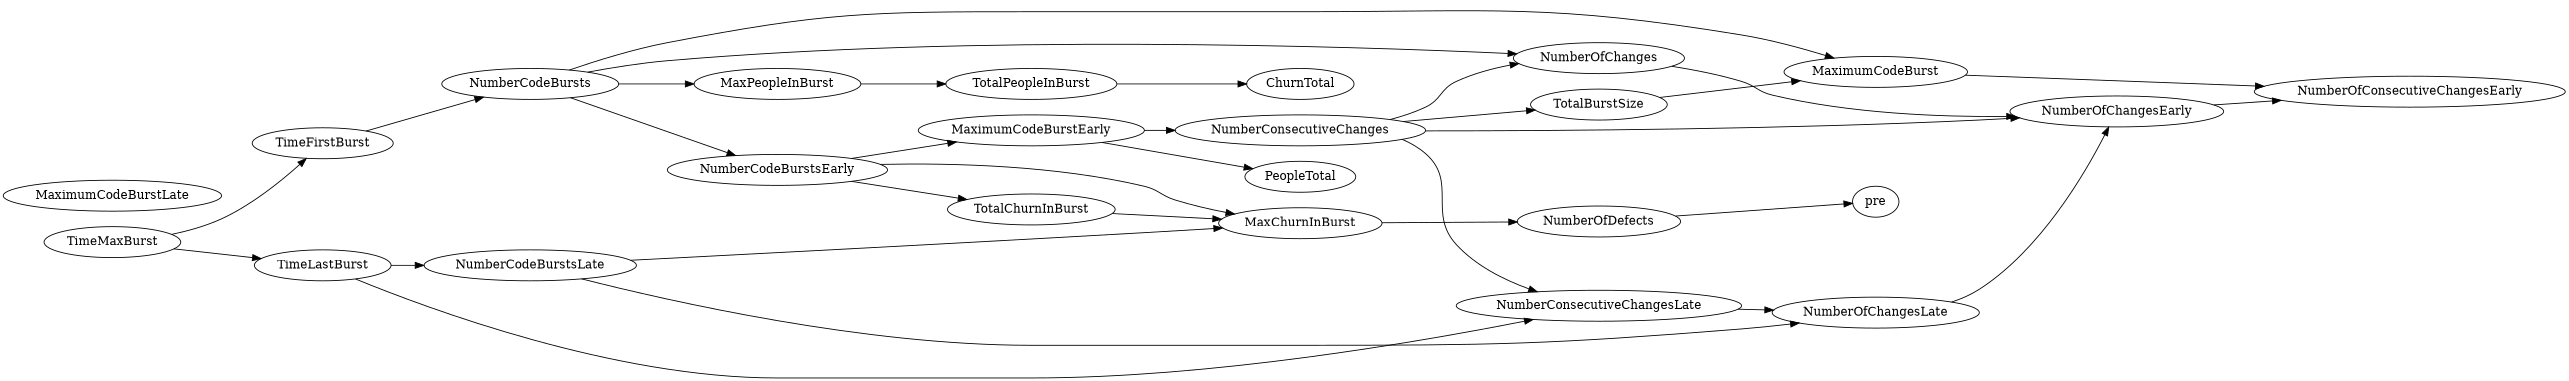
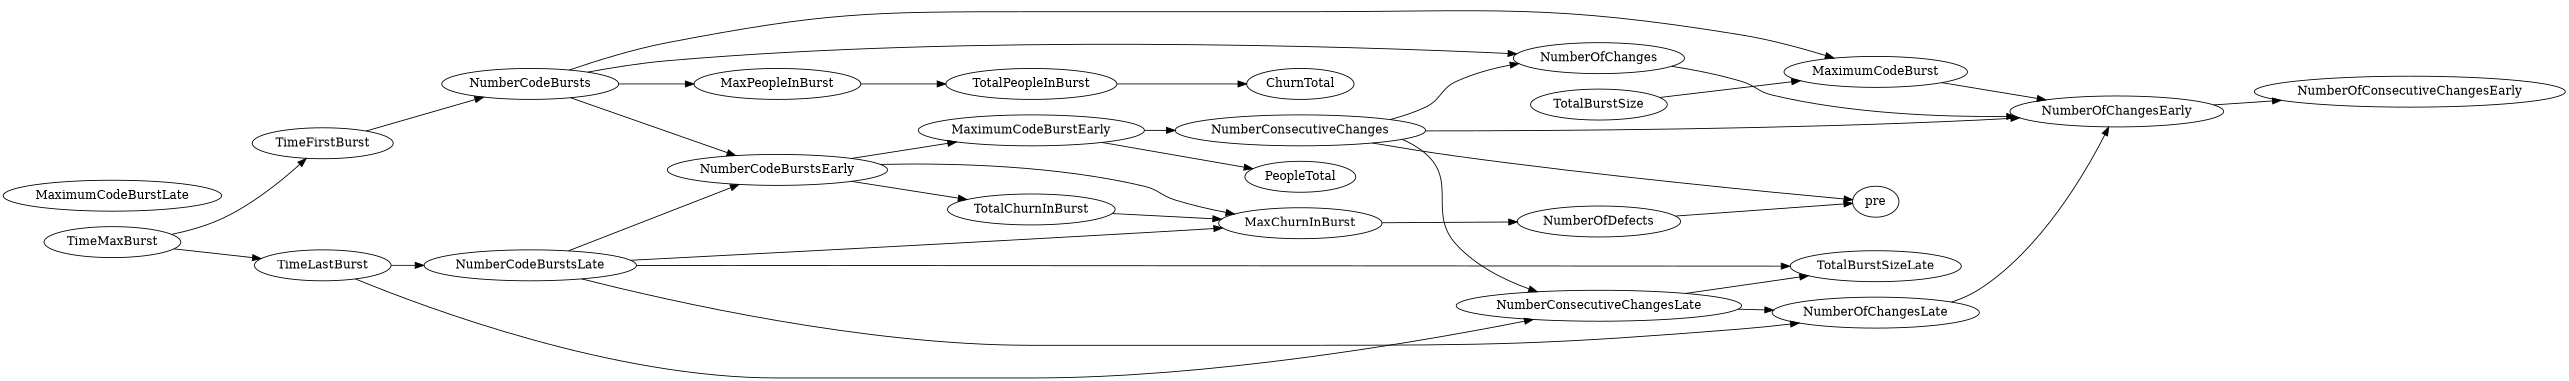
  digraph {
    rankdir=LR
    TotalPeopleInBurst
    ChurnTotal
    MaximumCodeBurstLate
    NumberOfChanges
    NumberOfChangesEarly
    NumberOfConsecutiveChangesEarly
    TotalBurstSize
    MaximumCodeBurst
    MaxPeopleInBurst
    NumberCodeBurstsLate
+   TotalBurstSizeLate
    NumberOfChangesLate
    MaxChurnInBurst
    NumberCodeBurstsEarly
    NumberOfDefects
    MaximumCodeBurstEarly
    TotalChurnInBurst
    pre
    PeopleTotal
    NumberConsecutiveChanges
    NumberConsecutiveChangesLate
    TimeFirstBurst
    NumberCodeBursts
    TimeMaxBurst
    TimeLastBurst
    TotalPeopleInBurst -> ChurnTotal
    NumberOfChanges -> NumberOfChangesEarly
    NumberOfChangesEarly -> NumberOfConsecutiveChangesEarly
    TotalBurstSize -> MaximumCodeBurst
-   MaximumCodeBurst -> NumberOfConsecutiveChangesEarly
+   MaximumCodeBurst -> NumberOfChangesEarly
    MaxPeopleInBurst -> TotalPeopleInBurst
+   NumberCodeBurstsLate -> TotalBurstSizeLate
    NumberCodeBurstsLate -> NumberOfChangesLate
    NumberCodeBurstsLate -> MaxChurnInBurst
+   NumberCodeBurstsLate -> NumberCodeBurstsEarly
    NumberOfChangesLate -> NumberOfChangesEarly
    MaxChurnInBurst -> NumberOfDefects
    NumberCodeBurstsEarly -> MaxChurnInBurst
    NumberCodeBurstsEarly -> MaximumCodeBurstEarly
    NumberCodeBurstsEarly -> TotalChurnInBurst
    NumberOfDefects -> pre
    MaximumCodeBurstEarly -> PeopleTotal
    MaximumCodeBurstEarly -> NumberConsecutiveChanges
    TotalChurnInBurst -> MaxChurnInBurst
    NumberConsecutiveChanges -> NumberOfChanges
    NumberConsecutiveChanges -> NumberOfChangesEarly
-   NumberConsecutiveChanges -> TotalBurstSize
+   NumberConsecutiveChanges -> pre
    NumberConsecutiveChanges -> NumberConsecutiveChangesLate
+   NumberConsecutiveChangesLate -> TotalBurstSizeLate
    NumberConsecutiveChangesLate -> NumberOfChangesLate
    TimeFirstBurst -> NumberCodeBursts
    NumberCodeBursts -> NumberOfChanges
    NumberCodeBursts -> MaximumCodeBurst
    NumberCodeBursts -> MaxPeopleInBurst
    NumberCodeBursts -> NumberCodeBurstsEarly
    TimeMaxBurst -> TimeFirstBurst
    TimeMaxBurst -> TimeLastBurst
    TimeLastBurst -> NumberCodeBurstsLate
    TimeLastBurst -> NumberConsecutiveChangesLate
  }
